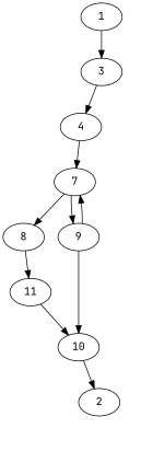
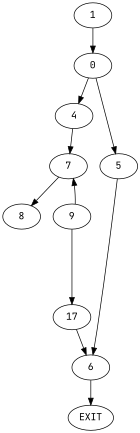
  digraph {
    fontname="JetBrains Mono"
    node [fontname="JetBrains Mono"]
    edge [fontname="JetBrains Mono"]
    1
-   3
+   3 [label=0]
+   n3 [label=EXIT]
    4
+   5
    7
-   6 [label=2]
+   6
    8
    9
-   11
-   10
+   10 [label=17]
    1 -> 3
    3 -> 4
+   3 -> 5
    4 -> 7
+   5 -> 6
    7 -> 8
-   7 -> 9
-   8 -> 11
+   6 -> n3
    9 -> 7
    9 -> 10
-   11 -> 10
    10 -> 6
  }
